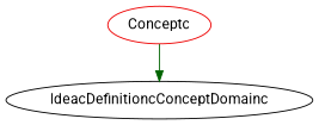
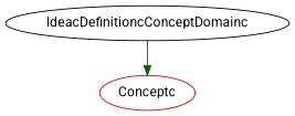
  digraph {
    fontname=Roboto
    node [fontname=Roboto]
    n1 [color=red2 label=Conceptc shape=oval]
    IdeacDefinitioncConceptDomainc
-   n1 -> IdeacDefinitioncConceptDomainc [color=darkgreen fontname=Roboto]
+   IdeacDefinitioncConceptDomainc -> n1 [color=darkgreen fontname=Roboto]
  }
